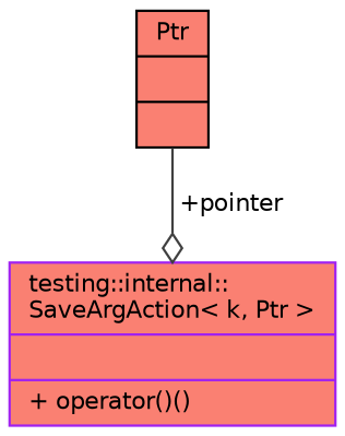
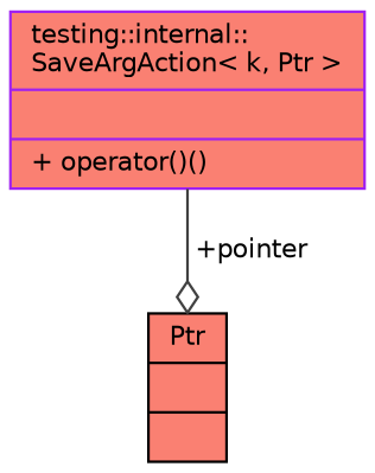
  digraph {
    node [fillcolor=salmon fontname=Helvetica fontsize=10 shape=record style=filled]
    n1 [color=purple fontcolor=black height=0.2 label="{testing::internal::\lSaveArgAction\< k, Ptr \>\n||+ operator()()\l}" width=0.4]
    n2 [color=black height=0.2 label="{Ptr\n||}" width=0.4]
-   n2 -> n1 [arrowhead=odiamond color=grey25 fontname=Helvetica fontsize=10 label=" +pointer" labelfontname=Helvetica labelfontsize=10 style=solid]
+   n1 -> n2 [arrowhead=odiamond color=grey25 fontname=Helvetica fontsize=10 label=" +pointer" labelfontname=Helvetica labelfontsize=10 style=solid]
  }
